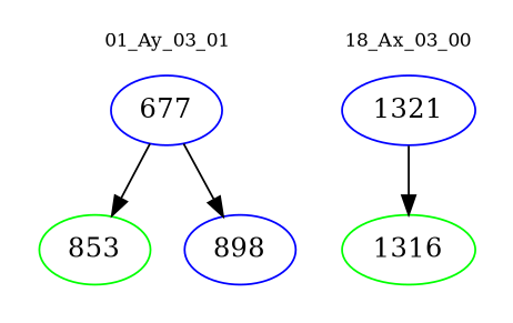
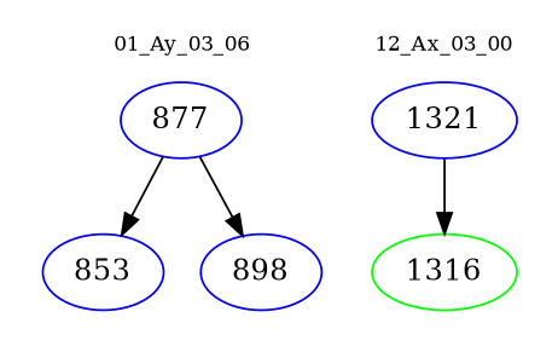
  digraph {
    node [color=blue]
    edge [color=black]
-   n1 [label=677]
-   n2 [color=green label=853]
+   n1 [label=877]
+   n2 [label=853]
    n3 [label=898]
    n4 [label=1321]
    n5 [color=green label=1316]
    subgraph cluster_1 {
      color=white
      fontsize=10
-     label="01_Ay_03_01"
+     label="01_Ay_03_06"
      n1
      n2
      n3
    }
    subgraph cluster_2 {
      color=white
      fontsize=10
-     label="18_Ax_03_00"
+     label="12_Ax_03_00"
      n4
      n5
    }
    n1 -> n2
    n1 -> n3
    n4 -> n5
  }
